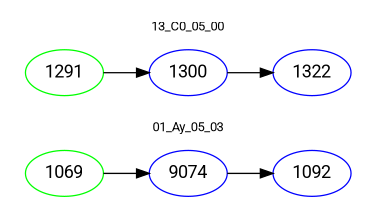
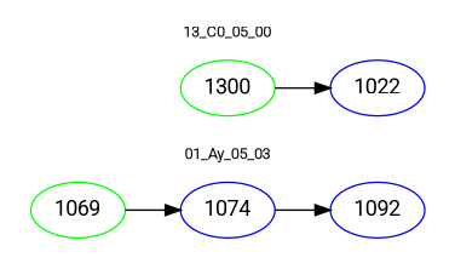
  digraph {
    fontname=Roboto
    rankdir=LR
    node [color=blue fontname=Roboto]
    edge [color=black fontname=Roboto]
    n1 [color=green label=1069]
-   n2 [label=9074]
+   n2 [label=1074]
    n3 [label=1092]
-   n4 [color=green label=1291]
-   n5 [label=1300]
-   n6 [label=1322]
+   n5 [color=green label=1300]
+   n6 [label=1022]
    subgraph cluster_1 {
      color=white
      fontsize=10
      label="01_Ay_05_03"
      n1
      n2
      n3
    }
    subgraph cluster_2 {
      color=white
      fontsize=10
      label="13_C0_05_00"
-     n4
      n5
      n6
    }
    n1 -> n2
    n2 -> n3
-   n4 -> n5
    n5 -> n6
  }
